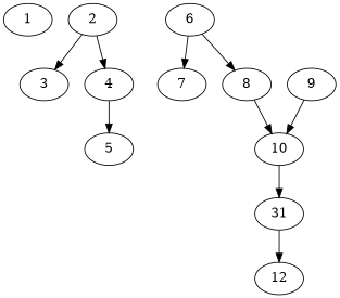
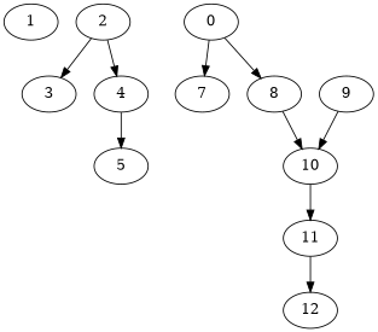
  digraph {
    node [alpha=0.10]
    1 [alpha=0.02 expect_size=10655787670338]
    2 [alpha=0.06 expect_size=60870372462952448]
    3 [expect_size=1975304286437376]
    4 [alpha=0.12 expect_size=45122260683368]
    5 [alpha=0.19 expect_size=326227152418635776]
-   6 [alpha=0.09 expect_size=76454102407140]
+   6 [alpha=0.09 expect_size=76454102407140 label=0]
    7 [alpha=0.17 expect_size=228193415625492]
    8 [alpha=0.13 expect_size=8781398793106517]
    10 [expect_size=368362684799778816]
    9 [alpha=0.18 expect_size=352815063062855]
-   11 [alpha=0.18 expect_size=5186984239027268 label=31]
+   11 [alpha=0.18 expect_size=5186984239027268]
    12 [alpha=0.14 expect_size=2893440988537862]
    2 -> 3
    2 -> 4
    4 -> 5
    6 -> 7
    6 -> 8
    8 -> 10
    10 -> 11
    9 -> 10
    11 -> 12
  }
